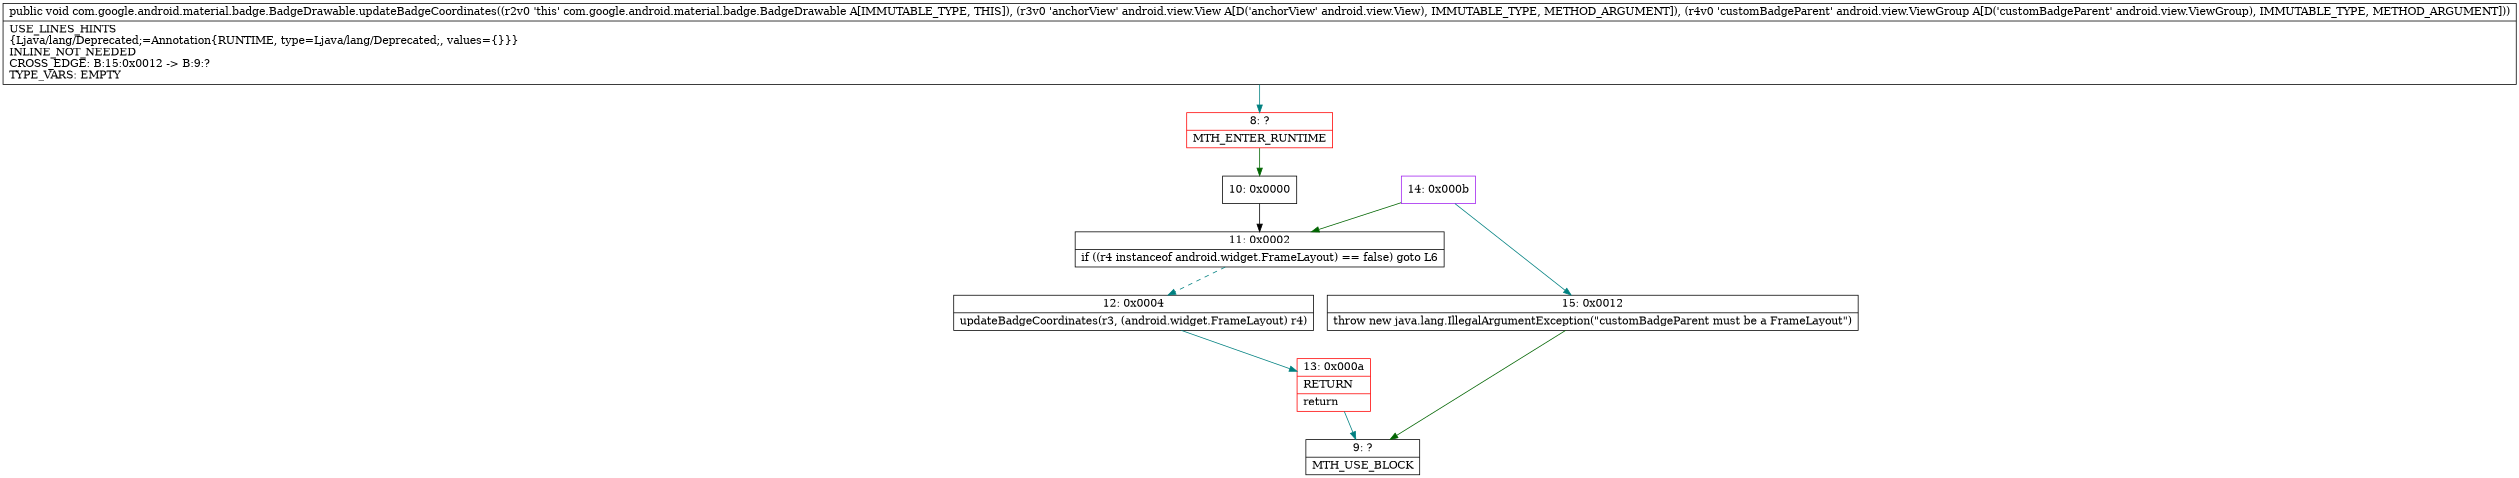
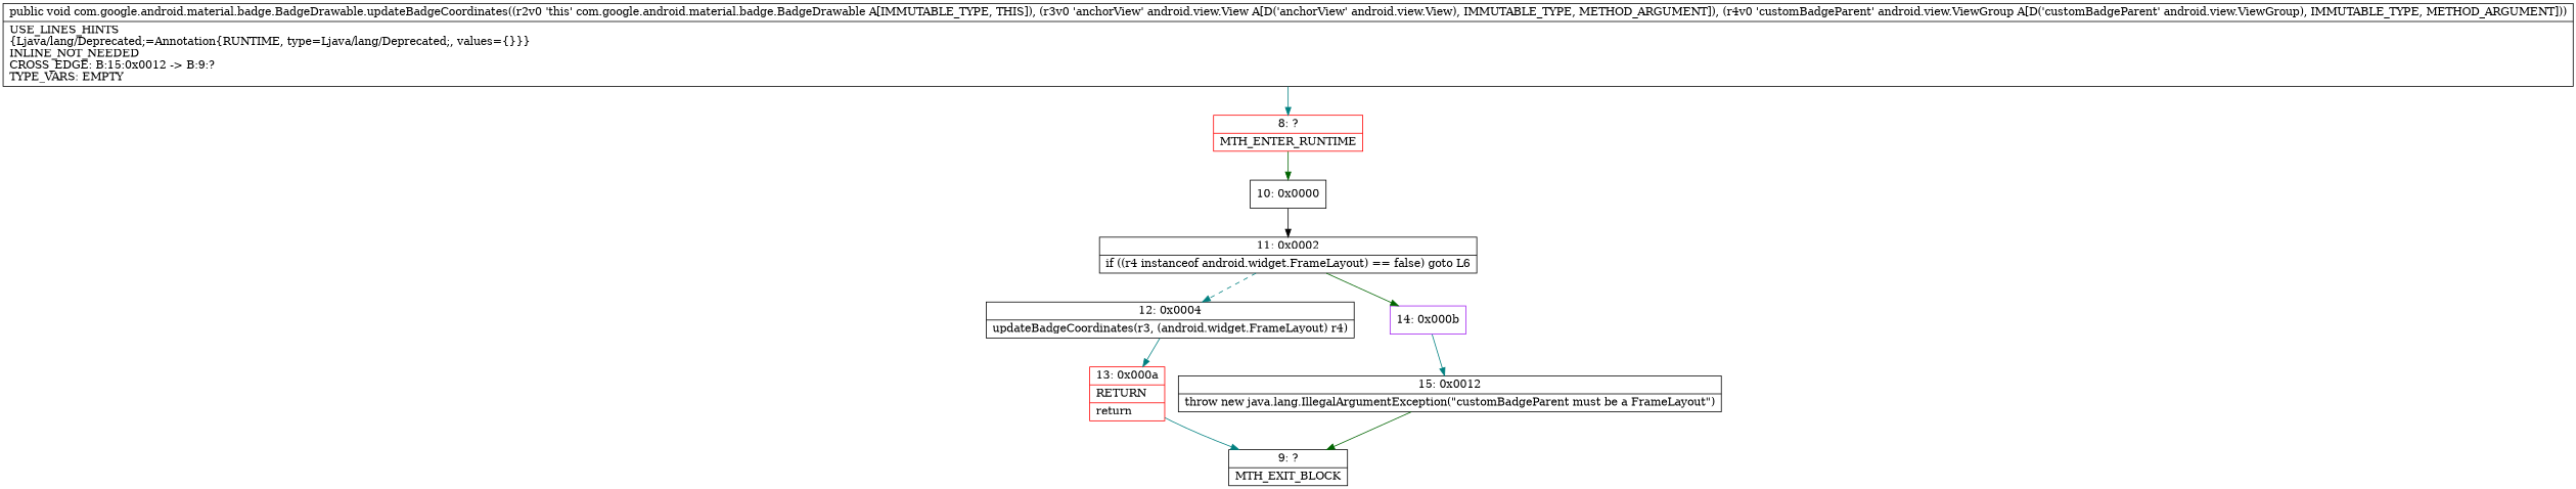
  digraph {
    node [color=black shape=record]
    edge [color=teal]
    n1 [color=red label="{8\:\ ?|MTH_ENTER_RUNTIME\l}"]
    n2 [label="{10\:\ 0x0000}"]
    n3 [label="{11\:\ 0x0002|if ((r4 instanceof android.widget.FrameLayout) == false) goto L6\l}"]
    n4 [label="{12\:\ 0x0004|updateBadgeCoordinates(r3, (android.widget.FrameLayout) r4)\l}"]
    n5 [color=purple label="{14\:\ 0x000b}"]
    n6 [color=red label="{13\:\ 0x000a|RETURN\l|return\l}"]
    n7 [label="{15\:\ 0x0012|throw new java.lang.IllegalArgumentException(\"customBadgeParent must be a FrameLayout\")\l}"]
-   n8 [label="{9\:\ ?|MTH_USE_BLOCK\l}"]
+   n8 [label="{9\:\ ?|MTH_EXIT_BLOCK\l}"]
    n9 [label="{public void com.google.android.material.badge.BadgeDrawable.updateBadgeCoordinates((r2v0 'this' com.google.android.material.badge.BadgeDrawable A[IMMUTABLE_TYPE, THIS]), (r3v0 'anchorView' android.view.View A[D('anchorView' android.view.View), IMMUTABLE_TYPE, METHOD_ARGUMENT]), (r4v0 'customBadgeParent' android.view.ViewGroup A[D('customBadgeParent' android.view.ViewGroup), IMMUTABLE_TYPE, METHOD_ARGUMENT]))  | USE_LINES_HINTS\l\{Ljava\/lang\/Deprecated;=Annotation\{RUNTIME, type=Ljava\/lang\/Deprecated;, values=\{\}\}\}\lINLINE_NOT_NEEDED\lCROSS_EDGE: B:15:0x0012 \-\> B:9:?\lTYPE_VARS: EMPTY\l}"]
    n1 -> n2 [color=darkgreen]
    n2 -> n3 [color=black]
    n3 -> n4 [style=dashed]
-   n5 -> n3 [color=darkgreen]
+   n3 -> n5 [color=darkgreen]
    n4 -> n6
    n5 -> n7
    n6 -> n8
    n7 -> n8 [color=darkgreen]
    n9 -> n1
  }
